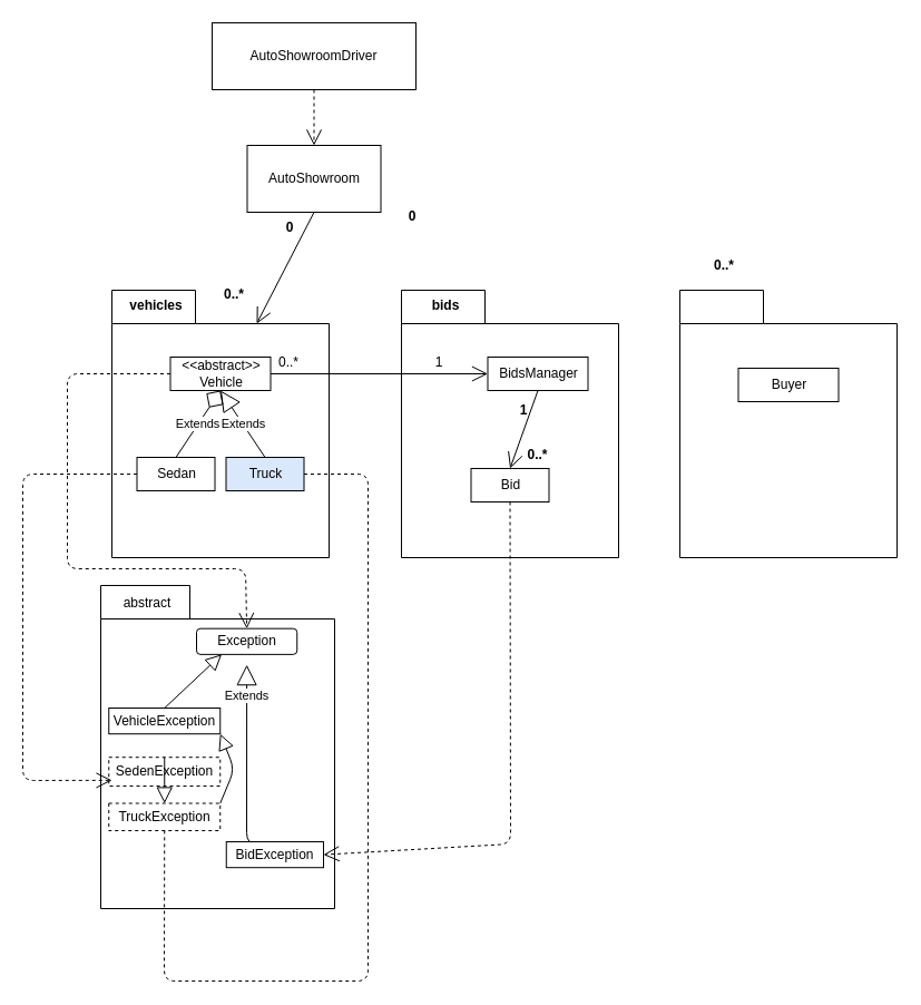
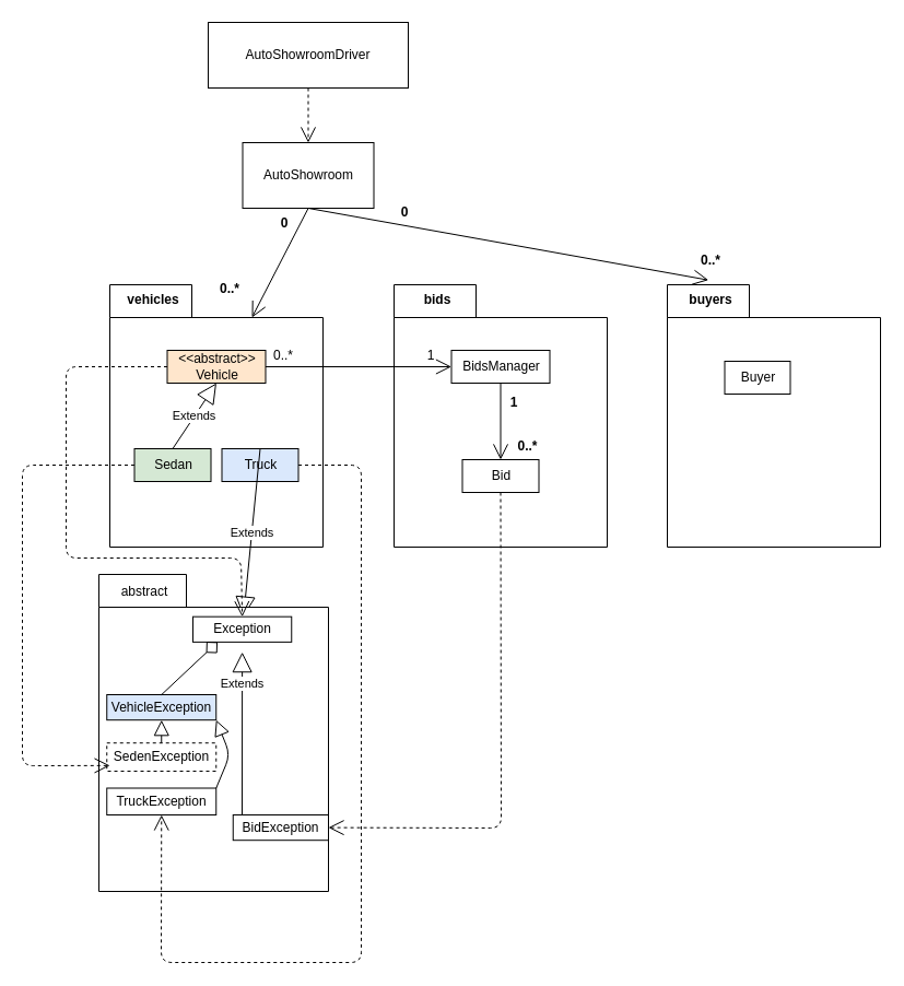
  <mxCell id="0" />
  <mxCell id="1" parent="0" />
  <mxCell id="2" value="AutoShowroomDriver" style="rounded=0;whiteSpace=wrap;html=1;" parent="1" vertex="1"><mxGeometry x="190" y="20" width="183" height="60" as="geometry" /></mxCell>
  <mxCell id="3" value="AutoShowroom" style="rounded=0;whiteSpace=wrap;html=1;" parent="1" vertex="1"><mxGeometry x="221.5" y="130" width="120" height="60" as="geometry" /></mxCell>
  <mxCell id="4" value="" style="endArrow=open;endSize=12;dashed=1;html=1;entryX=0.5;entryY=0;entryDx=0;entryDy=0;exitX=0.5;exitY=1;exitDx=0;exitDy=0;" parent="1" source="2" target="3" edge="1"><mxGeometry width="160" relative="1" as="geometry"><mxPoint x="290" y="340" as="sourcePoint" /><mxPoint x="450" y="340" as="targetPoint" /></mxGeometry></mxCell>
  <mxCell id="5" value="" style="group" parent="1" vertex="1" connectable="0"><mxGeometry x="120" y="260" width="195" height="240" as="geometry" /></mxCell>
  <mxCell id="6" value="" style="shape=folder;fontStyle=1;spacingTop=10;tabWidth=75;tabHeight=30;tabPosition=left;html=1;" parent="5" vertex="1"><mxGeometry x="-20" width="195" height="240" as="geometry" /></mxCell>
- <mxCell id="7" value="&amp;lt;&amp;lt;abstract&amp;gt;&amp;gt;&lt;br&gt;Vehicle" style="html=1;" parent="5" vertex="1"><mxGeometry x="32.5" y="60" width="90" height="30" as="geometry" /></mxCell>
- <mxCell id="8" value="Sedan" style="html=1;" parent="5" vertex="1"><mxGeometry x="2.5" y="150" width="70" height="30" as="geometry" /></mxCell>
+ <mxCell id="7" value="&amp;lt;&amp;lt;abstract&amp;gt;&amp;gt;&lt;br&gt;Vehicle" style="html=1;fillColor=#ffe6cc;" parent="5" vertex="1"><mxGeometry x="32.5" y="60" width="90" height="30" as="geometry" /></mxCell>
+ <mxCell id="8" value="Sedan" style="html=1;fillColor=#d5e8d4;" parent="5" vertex="1"><mxGeometry x="2.5" y="150" width="70" height="30" as="geometry" /></mxCell>
  <mxCell id="9" value="Truck" style="html=1;fillColor=#dae8fc;" parent="5" vertex="1"><mxGeometry x="82.5" y="150" width="70" height="30" as="geometry" /></mxCell>
- <mxCell id="10" value="Extends" style="endArrow=diamond;endSize=16;endFill=0;html=1;entryX=0.5;entryY=1;entryDx=0;entryDy=0;exitX=0.5;exitY=0;exitDx=0;exitDy=0;" parent="5" source="8" target="7" edge="1"><mxGeometry width="160" relative="1" as="geometry"><mxPoint x="132.5" y="70" as="sourcePoint" /><mxPoint x="292.5" y="70" as="targetPoint" /></mxGeometry></mxCell>
- <mxCell id="11" value="Extends" style="endArrow=block;endSize=16;endFill=0;html=1;entryX=0.5;entryY=1;entryDx=0;entryDy=0;exitX=0.5;exitY=0;exitDx=0;exitDy=0;" parent="5" source="9" target="7" edge="1"><mxGeometry width="160" relative="1" as="geometry"><mxPoint x="47.5" y="160" as="sourcePoint" /><mxPoint x="87.5" y="100" as="targetPoint" /></mxGeometry></mxCell>
+ <mxCell id="10" value="Extends" style="endArrow=block;endSize=16;endFill=0;html=1;entryX=0.5;entryY=1;entryDx=0;entryDy=0;exitX=0.5;exitY=0;exitDx=0;exitDy=0;" parent="5" source="8" target="7" edge="1"><mxGeometry width="160" relative="1" as="geometry"><mxPoint x="132.5" y="70" as="sourcePoint" /><mxPoint x="292.5" y="70" as="targetPoint" /></mxGeometry></mxCell>
+ <mxCell id="11" value="Extends" style="endArrow=block;endSize=16;endFill=0;html=1;exitX=0.5;exitY=0;exitDx=0;exitDy=0;" parent="5" source="9" target="34" edge="1"><mxGeometry width="160" relative="1" as="geometry"><mxPoint x="47.5" y="160" as="sourcePoint" /><mxPoint x="87.5" y="100" as="targetPoint" /></mxGeometry></mxCell>
  <mxCell id="12" value="vehicles" style="text;align=center;fontStyle=1;verticalAlign=middle;spacingLeft=3;spacingRight=3;strokeColor=none;rotatable=0;points=[[0,0.5],[1,0.5]];portConstraint=eastwest;" parent="5" vertex="1"><mxGeometry x="-20" width="80" height="26" as="geometry" /></mxCell>
  <mxCell id="13" value="0..*" style="text;html=1;strokeColor=none;fillColor=none;align=center;verticalAlign=middle;whiteSpace=wrap;rounded=0;" parent="5" vertex="1"><mxGeometry x="125" y="60" width="27.5" height="10" as="geometry" /></mxCell>
  <mxCell id="14" value="" style="group" parent="1" vertex="1" connectable="0"><mxGeometry x="360" y="260" width="195" height="240" as="geometry" /></mxCell>
  <mxCell id="15" value="" style="shape=folder;fontStyle=1;spacingTop=10;tabWidth=75;tabHeight=30;tabPosition=left;html=1;" parent="14" vertex="1"><mxGeometry width="195" height="240" as="geometry" /></mxCell>
- <mxCell id="16" value="BidsManager" style="html=1;" parent="14" vertex="1"><mxGeometry x="77.5" y="60" width="90" height="30" as="geometry" /></mxCell>
+ <mxCell id="16" value="BidsManager" style="html=1;" parent="14" vertex="1"><mxGeometry x="52.5" y="60" width="90" height="30" as="geometry" /></mxCell>
  <mxCell id="17" value="Bid" style="html=1;" parent="14" vertex="1"><mxGeometry x="62.5" y="160" width="70" height="30" as="geometry" /></mxCell>
  <mxCell id="18" value="" style="endArrow=open;endFill=1;endSize=12;html=1;entryX=0.5;entryY=0;entryDx=0;entryDy=0;exitX=0.5;exitY=1;exitDx=0;exitDy=0;" parent="14" source="16" target="17" edge="1"><mxGeometry width="160" relative="1" as="geometry"><mxPoint x="-80" y="80" as="sourcePoint" /><mxPoint x="80" y="80" as="targetPoint" /></mxGeometry></mxCell>
  <mxCell id="19" value="1" style="text;align=center;fontStyle=1;verticalAlign=middle;spacingLeft=3;spacingRight=3;strokeColor=none;rotatable=0;points=[[0,0.5],[1,0.5]];portConstraint=eastwest;" parent="14" vertex="1"><mxGeometry x="90" y="100" width="40" height="13" as="geometry" /></mxCell>
  <mxCell id="20" value="0..*" style="text;align=center;fontStyle=1;verticalAlign=middle;spacingLeft=3;spacingRight=3;strokeColor=none;rotatable=0;points=[[0,0.5],[1,0.5]];portConstraint=eastwest;" parent="14" vertex="1"><mxGeometry x="102.5" y="140" width="40" height="13" as="geometry" /></mxCell>
  <mxCell id="21" value="bids" style="text;align=center;fontStyle=1;verticalAlign=middle;spacingLeft=3;spacingRight=3;strokeColor=none;rotatable=0;points=[[0,0.5],[1,0.5]];portConstraint=eastwest;" parent="14" vertex="1"><mxGeometry width="80" height="26" as="geometry" /></mxCell>
  <mxCell id="22" value="1" style="text;html=1;strokeColor=none;fillColor=none;align=center;verticalAlign=middle;whiteSpace=wrap;rounded=0;" parent="14" vertex="1"><mxGeometry x="20" y="60" width="27.5" height="10" as="geometry" /></mxCell>
  <mxCell id="23" value="" style="group" parent="1" vertex="1" connectable="0"><mxGeometry x="610" y="260" width="195" height="240" as="geometry" /></mxCell>
  <mxCell id="24" value="" style="shape=folder;fontStyle=1;spacingTop=10;tabWidth=75;tabHeight=30;tabPosition=left;html=1;" parent="23" vertex="1"><mxGeometry width="195" height="240" as="geometry" /></mxCell>
- <mxCell id="25" value="Buyer" style="html=1;" parent="23" vertex="1"><mxGeometry x="52.5" y="70" width="90" height="30" as="geometry" /></mxCell>
+ <mxCell id="25" value="Buyer" style="html=1;" parent="23" vertex="1"><mxGeometry x="52.5" y="70" width="60" height="30" as="geometry" /></mxCell>
+ <mxCell id="26" value="buyers" style="text;align=center;fontStyle=1;verticalAlign=middle;spacingLeft=3;spacingRight=3;strokeColor=none;rotatable=0;points=[[0,0.5],[1,0.5]];portConstraint=eastwest;" parent="23" vertex="1"><mxGeometry width="80" height="26" as="geometry" /></mxCell>
  <mxCell id="27" value="" style="endArrow=open;endSize=12;html=1;exitX=0.5;exitY=1;exitDx=0;exitDy=0;" parent="1" source="3" edge="1"><mxGeometry width="160" relative="1" as="geometry"><mxPoint x="291.5" y="90" as="sourcePoint" /><mxPoint x="230" y="290" as="targetPoint" /></mxGeometry></mxCell>
+ <mxCell id="28" value="" style="endArrow=open;endSize=12;html=1;exitX=0.5;exitY=1;exitDx=0;exitDy=0;entryX=0.471;entryY=-0.165;entryDx=0;entryDy=0;entryPerimeter=0;" parent="1" source="3" target="26" edge="1"><mxGeometry width="160" relative="1" as="geometry"><mxPoint x="291.5" y="200" as="sourcePoint" /><mxPoint x="240" y="300" as="targetPoint" /></mxGeometry></mxCell>
  <mxCell id="29" value="" style="endArrow=open;endSize=12;html=1;entryX=0;entryY=0.5;entryDx=0;entryDy=0;exitX=1;exitY=0.5;exitDx=0;exitDy=0;" parent="1" source="7" target="16" edge="1"><mxGeometry width="160" relative="1" as="geometry"><mxPoint x="221.5" y="550" as="sourcePoint" /><mxPoint x="382" y="550" as="targetPoint" /></mxGeometry></mxCell>
  <mxCell id="30" value="" style="group" parent="1" vertex="1" connectable="0"><mxGeometry x="90" y="525" width="290" height="290" as="geometry" /></mxCell>
  <mxCell id="31" value="" style="group" parent="30" vertex="1" connectable="0"><mxGeometry width="210.0" height="290" as="geometry" /></mxCell>
  <mxCell id="32" value="" style="shape=folder;fontStyle=1;spacingTop=10;tabWidth=80;tabHeight=30;tabPosition=left;html=1;" parent="31" vertex="1"><mxGeometry width="210.0" height="290" as="geometry" /></mxCell>
  <mxCell id="33" value="abstract" style="text;html=1;strokeColor=none;fillColor=none;align=center;verticalAlign=middle;whiteSpace=wrap;rounded=0;" parent="31" vertex="1"><mxGeometry x="13.25" y="5.37" width="58" height="21.481" as="geometry" /></mxCell>
- <mxCell id="34" value="Exception" style="html=1;rounded=1;" parent="31" vertex="1"><mxGeometry x="86" y="38.667" width="90.25" height="23.2" as="geometry" /></mxCell>
- <mxCell id="35" value="VehicleException&lt;br&gt;" style="html=1;" parent="31" vertex="1"><mxGeometry x="7.25" y="110.0" width="100" height="23.2" as="geometry" /></mxCell>
+ <mxCell id="34" value="Exception" style="html=1;" parent="31" vertex="1"><mxGeometry x="86" y="38.667" width="90.25" height="23.2" as="geometry" /></mxCell>
+ <mxCell id="35" value="VehicleException&lt;br&gt;" style="html=1;fillColor=#dae8fc;" parent="31" vertex="1"><mxGeometry x="7.25" y="110.0" width="100" height="23.2" as="geometry" /></mxCell>
  <mxCell id="36" value="Extends" style="endArrow=block;endSize=16;endFill=0;html=1;entryX=0.5;entryY=1;entryDx=0;entryDy=0;exitX=1;exitY=0.5;exitDx=0;exitDy=0;" parent="31" source="39" edge="1"><mxGeometry x="0.757" width="160" relative="1" as="geometry"><mxPoint x="107.25" y="221.947" as="sourcePoint" /><mxPoint x="131.125" y="71.147" as="targetPoint" /><Array as="points"><mxPoint x="131" y="232" /></Array><mxPoint as="offset" /></mxGeometry></mxCell>
- <mxCell id="37" value="TruckException" style="html=1;dashed=1;" parent="31" vertex="1"><mxGeometry x="7.25" y="195.51" width="100" height="24.491" as="geometry" /></mxCell>
+ <mxCell id="37" value="TruckException" style="html=1;" parent="31" vertex="1"><mxGeometry x="7.25" y="195.51" width="100" height="24.491" as="geometry" /></mxCell>
  <mxCell id="38" value="SedenException" style="html=1;dashed=1;" parent="31" vertex="1"><mxGeometry x="7.25" y="154.213" width="100" height="25.783" as="geometry" /></mxCell>
- <mxCell id="39" value="BidException" style="html=1;" parent="31" vertex="1"><mxGeometry x="112.75" y="230" width="87.25" height="23.2" as="geometry" /></mxCell>
- <mxCell id="40" value="" style="endArrow=block;endFill=0;endSize=12;html=1;exitX=0.5;exitY=0;exitDx=0;exitDy=0;entryX=0.25;entryY=1;entryDx=0;entryDy=0;" parent="31" source="35" target="34" edge="1"><mxGeometry width="160" relative="1" as="geometry"><mxPoint x="130" y="165" as="sourcePoint" /><mxPoint x="290" y="165" as="targetPoint" /></mxGeometry></mxCell>
- <mxCell id="41" value="" style="endArrow=block;endSize=12;html=1;exitX=0.5;exitY=0;exitDx=0;exitDy=0;endFill=0;" parent="31" source="38" target="37" edge="1"><mxGeometry width="160" relative="1" as="geometry"><mxPoint x="30" y="135" as="sourcePoint" /><mxPoint x="190" y="135" as="targetPoint" /></mxGeometry></mxCell>
+ <mxCell id="39" value="BidException" style="html=1;" parent="31" vertex="1"><mxGeometry x="122.75" y="220" width="87.25" height="23.2" as="geometry" /></mxCell>
+ <mxCell id="40" value="" style="endArrow=diamond;endFill=0;endSize=12;html=1;exitX=0.5;exitY=0;exitDx=0;exitDy=0;entryX=0.25;entryY=1;entryDx=0;entryDy=0;" parent="31" source="35" target="34" edge="1"><mxGeometry width="160" relative="1" as="geometry"><mxPoint x="130" y="165" as="sourcePoint" /><mxPoint x="290" y="165" as="targetPoint" /></mxGeometry></mxCell>
+ <mxCell id="41" value="" style="endArrow=block;endSize=12;html=1;exitX=0.5;exitY=0;exitDx=0;exitDy=0;entryX=0.5;entryY=1;entryDx=0;entryDy=0;endFill=0;" parent="31" source="38" target="35" edge="1"><mxGeometry width="160" relative="1" as="geometry"><mxPoint x="30" y="135" as="sourcePoint" /><mxPoint x="190" y="135" as="targetPoint" /></mxGeometry></mxCell>
  <mxCell id="42" value="" style="endArrow=block;endSize=12;html=1;exitX=1;exitY=0;exitDx=0;exitDy=0;entryX=1;entryY=1;entryDx=0;entryDy=0;endFill=0;" parent="31" source="37" target="35" edge="1"><mxGeometry width="160" relative="1" as="geometry"><mxPoint x="67.25" y="164.213" as="sourcePoint" /><mxPoint x="67.25" y="143.2" as="targetPoint" /><Array as="points"><mxPoint x="120" y="165" /></Array></mxGeometry></mxCell>
  <mxCell id="43" value="" style="endArrow=open;endSize=12;dashed=1;html=1;exitX=0;exitY=0.5;exitDx=0;exitDy=0;entryX=0.5;entryY=0;entryDx=0;entryDy=0;" parent="1" source="7" target="34" edge="1"><mxGeometry x="-0.645" y="-120" width="160" relative="1" as="geometry"><mxPoint x="380" y="530" as="sourcePoint" /><mxPoint x="540" y="530" as="targetPoint" /><Array as="points"><mxPoint x="60" y="335" /><mxPoint x="60" y="510" /><mxPoint x="220" y="510" /></Array><mxPoint as="offset" /></mxGeometry></mxCell>
  <mxCell id="44" value="" style="endArrow=open;endSize=12;dashed=1;html=1;exitX=0;exitY=0.5;exitDx=0;exitDy=0;entryX=0.048;entryY=0.603;entryDx=0;entryDy=0;entryPerimeter=0;" parent="1" source="8" target="32" edge="1"><mxGeometry width="160" relative="1" as="geometry"><mxPoint x="380" y="530" as="sourcePoint" /><mxPoint x="540" y="530" as="targetPoint" /><Array as="points"><mxPoint x="20" y="425" /><mxPoint x="20" y="700" /></Array></mxGeometry></mxCell>
- <mxCell id="45" value="" style="endArrow=none;endSize=12;dashed=1;html=1;exitX=1;exitY=0.5;exitDx=0;exitDy=0;entryX=0.5;entryY=1;entryDx=0;entryDy=0;" parent="1" source="9" target="37" edge="1"><mxGeometry width="160" relative="1" as="geometry"><mxPoint x="380" y="630" as="sourcePoint" /><mxPoint x="320" y="860" as="targetPoint" /><Array as="points"><mxPoint x="330" y="425" /><mxPoint x="330" y="880" /><mxPoint x="147" y="880" /></Array></mxGeometry></mxCell>
+ <mxCell id="45" value="" style="endArrow=open;endSize=12;dashed=1;html=1;exitX=1;exitY=0.5;exitDx=0;exitDy=0;entryX=0.5;entryY=1;entryDx=0;entryDy=0;" parent="1" source="9" target="37" edge="1"><mxGeometry width="160" relative="1" as="geometry"><mxPoint x="380" y="630" as="sourcePoint" /><mxPoint x="320" y="860" as="targetPoint" /><Array as="points"><mxPoint x="330" y="425" /><mxPoint x="330" y="880" /><mxPoint x="147" y="880" /></Array></mxGeometry></mxCell>
  <mxCell id="46" value="" style="endArrow=open;endSize=12;dashed=1;html=1;exitX=0.5;exitY=1;exitDx=0;exitDy=0;entryX=1;entryY=0.5;entryDx=0;entryDy=0;" parent="1" source="17" target="39" edge="1"><mxGeometry width="160" relative="1" as="geometry"><mxPoint x="380" y="560" as="sourcePoint" /><mxPoint x="540" y="560" as="targetPoint" /><Array as="points"><mxPoint x="458" y="757" /></Array></mxGeometry></mxCell>
  <mxCell id="47" value="0" style="text;align=center;fontStyle=1;verticalAlign=middle;spacingLeft=3;spacingRight=3;strokeColor=none;rotatable=0;points=[[0,0.5],[1,0.5]];portConstraint=eastwest;" parent="1" vertex="1"><mxGeometry x="220" y="190" width="80" height="26" as="geometry" /></mxCell>
  <mxCell id="48" value="0..*" style="text;align=center;fontStyle=1;verticalAlign=middle;spacingLeft=3;spacingRight=3;strokeColor=none;rotatable=0;points=[[0,0.5],[1,0.5]];portConstraint=eastwest;" parent="1" vertex="1"><mxGeometry x="170" y="250" width="80" height="26" as="geometry" /></mxCell>
  <mxCell id="49" value="0" style="text;align=center;fontStyle=1;verticalAlign=middle;spacingLeft=3;spacingRight=3;strokeColor=none;rotatable=0;points=[[0,0.5],[1,0.5]];portConstraint=eastwest;" parent="1" vertex="1"><mxGeometry x="330" y="180" width="80" height="26" as="geometry" /></mxCell>
  <mxCell id="50" value="0..*" style="text;align=center;fontStyle=1;verticalAlign=middle;spacingLeft=3;spacingRight=3;strokeColor=none;rotatable=0;points=[[0,0.5],[1,0.5]];portConstraint=eastwest;" parent="1" vertex="1"><mxGeometry x="610" y="224" width="80" height="26" as="geometry" /></mxCell>
